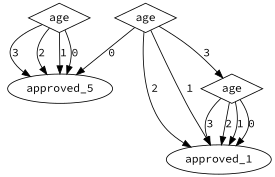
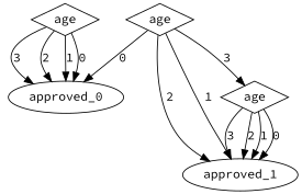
  digraph {
    fontname="Source Code Pro"
    node [fontname="Source Code Pro" shape=diamond]
    edge [fontname="Source Code Pro"]
-   n1 [label=approved_5 shape=""]
+   n1 [label=approved_0 shape=""]
    n2 [label=approved_1 shape=""]
    n3 [label=age]
    n4 [label=age]
    n5 [label=age]
    n3 -> n1 [label=3]
    n3 -> n1 [label=2]
    n3 -> n1 [label=1]
    n3 -> n1 [label=0]
    n4 -> n2 [label=3]
    n4 -> n2 [label=2]
    n4 -> n2 [label=1]
    n4 -> n2 [label=0]
    n5 -> n1 [label=0]
    n5 -> n2 [label=2]
    n5 -> n2 [label=1]
    n5 -> n4 [label=3]
  }
